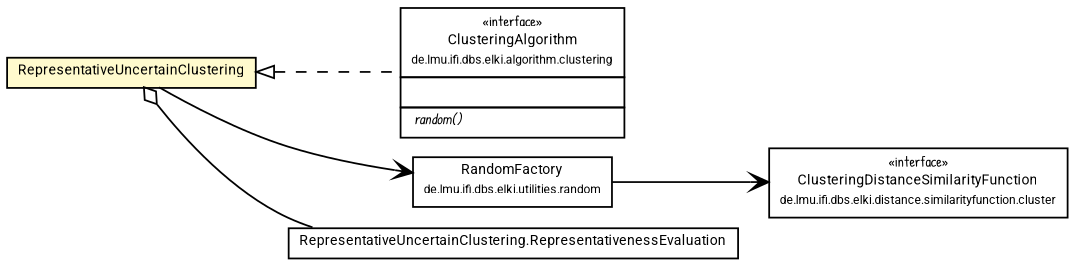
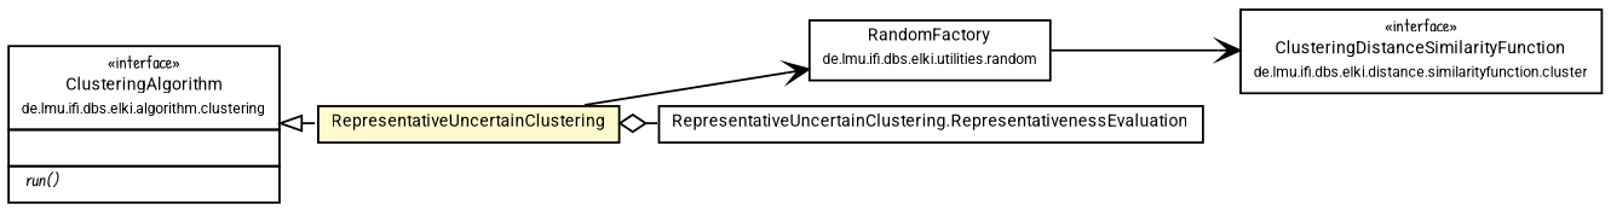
  digraph {
    fontname="Patrick Hand"
    nodesep=0.15
    rankdir=LR
    ranksep=0.25
    node [fontcolor=black fontname="Patrick Hand" fontsize=8 margin=0 shape=plaintext]
    edge [color=black fontname="Patrick Hand" fontsize=7 labelfontname=Roboto labelfontsize=7 weight=1 arrowhead=open]
    n1 [height=0 label=<<table title="de.lmu.ifi.dbs.elki.distance.similarityfunction.cluster.ClusteringDistanceSimilarityFunction" border="0" cellborder="1" cellspacing="0" cellpadding="2" href="../../../distance/similarityfunction/cluster/ClusteringDistanceSimilarityFunction.html" target="_parent"> 		<tr><td><table border="0" cellspacing="0" cellpadding="1"> 		<tr><td align="center" balign="center"> &#171;interface&#187; </td></tr> 		<tr><td align="center" balign="center"> <font face="Roboto">ClusteringDistanceSimilarityFunction</font> </td></tr> 		<tr><td align="center" balign="center"> <font face="Roboto" point-size="7.0">de.lmu.ifi.dbs.elki.distance.similarityfunction.cluster</font> </td></tr> 		</table></td></tr> 		</table>> width=0]
-   n2 [height=0 label=<<table title="de.lmu.ifi.dbs.elki.algorithm.clustering.ClusteringAlgorithm" border="0" cellborder="1" cellspacing="0" cellpadding="2" href="../ClusteringAlgorithm.html" target="_parent"> 		<tr><td><table border="0" cellspacing="0" cellpadding="1"> 		<tr><td align="center" balign="center"> &#171;interface&#187; </td></tr> 		<tr><td align="center" balign="center"> <font face="Roboto">ClusteringAlgorithm</font> </td></tr> 		<tr><td align="center" balign="center"> <font face="Roboto" point-size="7.0">de.lmu.ifi.dbs.elki.algorithm.clustering</font> </td></tr> 		</table></td></tr> 		<tr><td><table border="0" cellspacing="0" cellpadding="1"> 		<tr><td align="left" balign="left">  </td></tr> 		</table></td></tr> 		<tr><td><table border="0" cellspacing="0" cellpadding="1"> 		<tr><td align="left" balign="left"> <i> random()</i> </td></tr> 		</table></td></tr> 		</table>> width=0]
+   n2 [height=0 label=<<table title="de.lmu.ifi.dbs.elki.algorithm.clustering.ClusteringAlgorithm" border="0" cellborder="1" cellspacing="0" cellpadding="2" href="../ClusteringAlgorithm.html" target="_parent"> 		<tr><td><table border="0" cellspacing="0" cellpadding="1"> 		<tr><td align="center" balign="center"> &#171;interface&#187; </td></tr> 		<tr><td align="center" balign="center"> <font face="Roboto">ClusteringAlgorithm</font> </td></tr> 		<tr><td align="center" balign="center"> <font face="Roboto" point-size="7.0">de.lmu.ifi.dbs.elki.algorithm.clustering</font> </td></tr> 		</table></td></tr> 		<tr><td><table border="0" cellspacing="0" cellpadding="1"> 		<tr><td align="left" balign="left">  </td></tr> 		</table></td></tr> 		<tr><td><table border="0" cellspacing="0" cellpadding="1"> 		<tr><td align="left" balign="left"> <i> run()</i> </td></tr> 		</table></td></tr> 		</table>> width=0]
    n3 [height=0 label=<<table title="de.lmu.ifi.dbs.elki.algorithm.clustering.uncertain.RepresentativeUncertainClustering" border="0" cellborder="1" cellspacing="0" cellpadding="2" bgcolor="lemonChiffon" href="RepresentativeUncertainClustering.html" target="_parent"> 		<tr><td><table border="0" cellspacing="0" cellpadding="1"> 		<tr><td align="center" balign="center"> <font face="Roboto">RepresentativeUncertainClustering</font> </td></tr> 		</table></td></tr> 		</table>> width=0]
    n4 [height=0 label=<<table title="de.lmu.ifi.dbs.elki.utilities.random.RandomFactory" border="0" cellborder="1" cellspacing="0" cellpadding="2" href="../../../utilities/random/RandomFactory.html" target="_parent"> 		<tr><td><table border="0" cellspacing="0" cellpadding="1"> 		<tr><td align="center" balign="center"> <font face="Roboto">RandomFactory</font> </td></tr> 		<tr><td align="center" balign="center"> <font face="Roboto" point-size="7.0">de.lmu.ifi.dbs.elki.utilities.random</font> </td></tr> 		</table></td></tr> 		</table>> width=0]
    n5 [height=0 label=<<table title="de.lmu.ifi.dbs.elki.algorithm.clustering.uncertain.RepresentativeUncertainClustering.RepresentativenessEvaluation" border="0" cellborder="1" cellspacing="0" cellpadding="2" href="RepresentativeUncertainClustering.RepresentativenessEvaluation.html" target="_parent"> 		<tr><td><table border="0" cellspacing="0" cellpadding="1"> 		<tr><td align="center" balign="center"> <font face="Roboto">RepresentativeUncertainClustering.RepresentativenessEvaluation</font> </td></tr> 		</table></td></tr> 		</table>> width=0]
-   n3 -> n2 [arrowtail=empty dir=back style=dashed weight=9 arrowhead=""]
+   n2 -> n3 [arrowtail=empty dir=back style=dashed weight=9 arrowhead=""]
    n3 -> n4
    n3 -> n5 [arrowhead=none arrowtail=ediamond dir=back weight=4]
    n4 -> n1
  }
